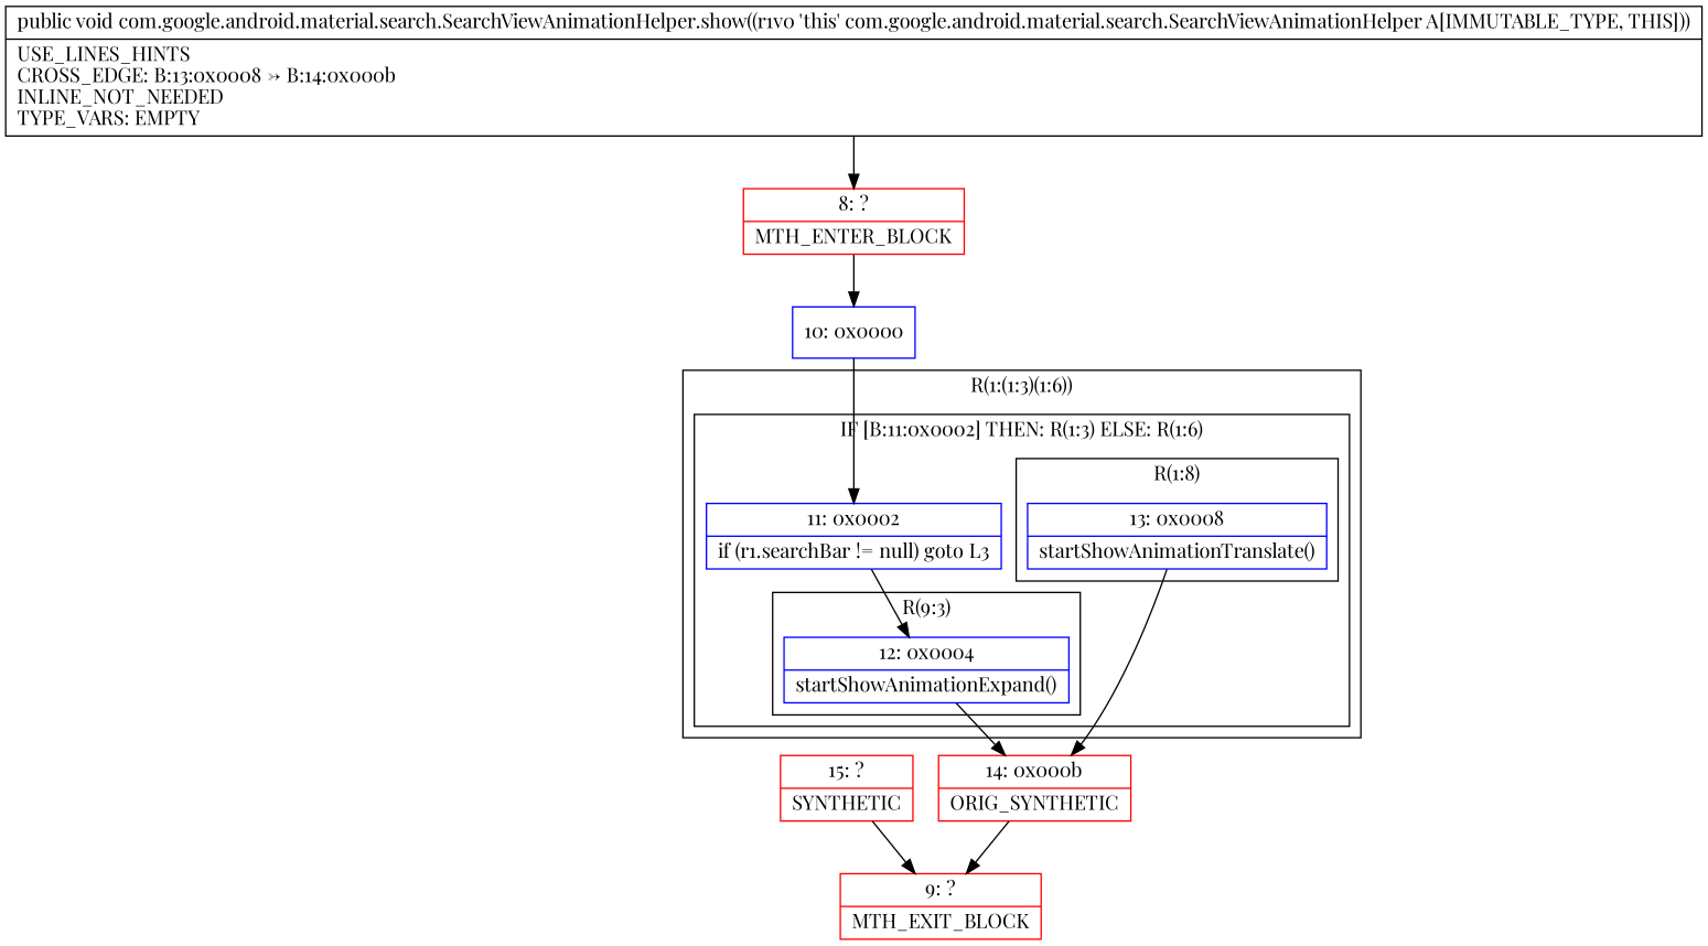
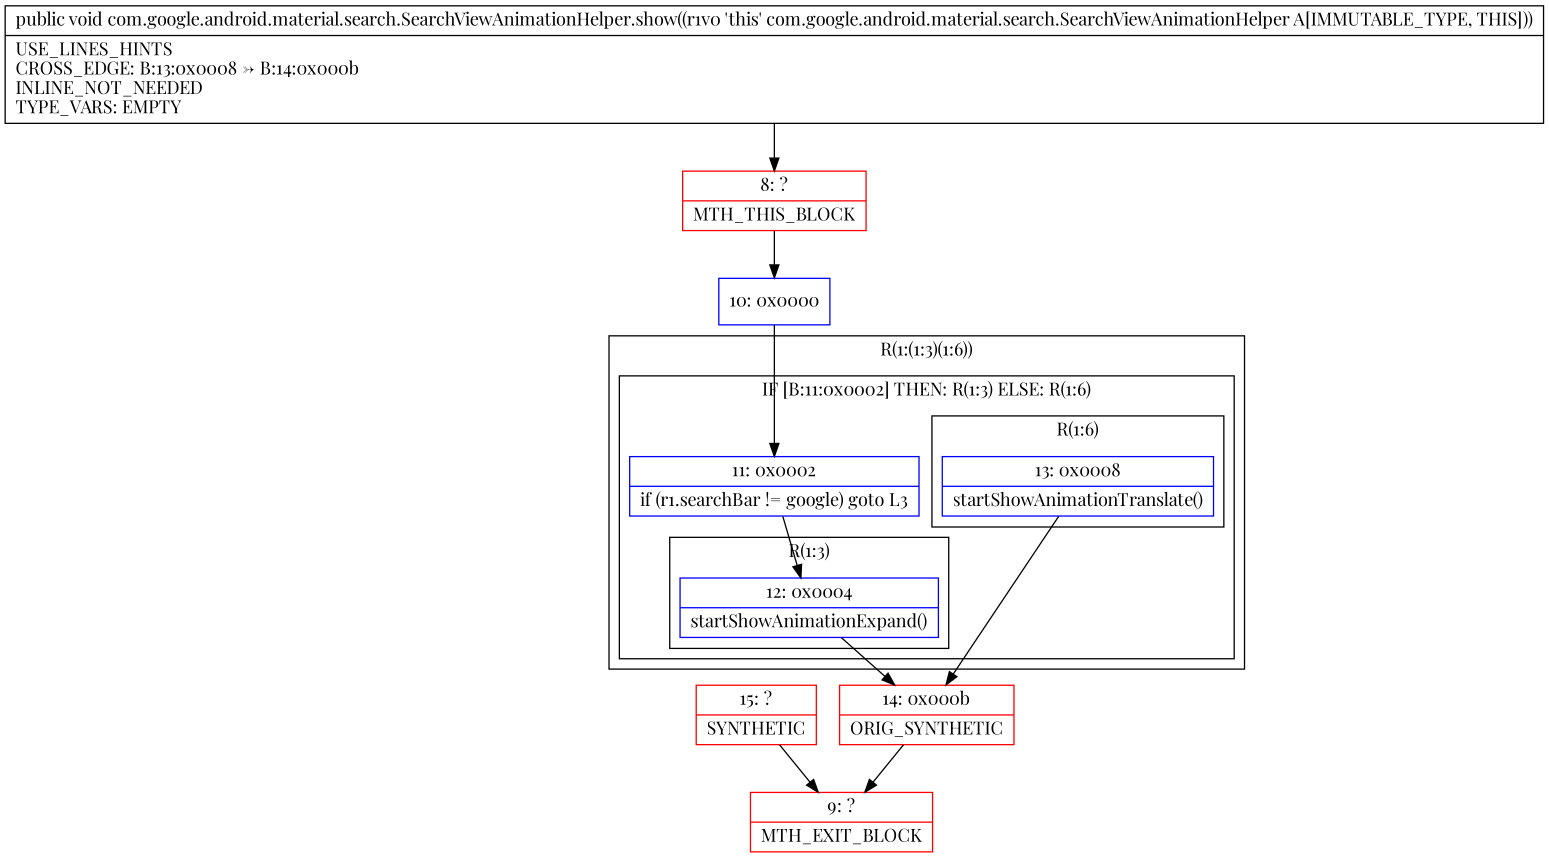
  digraph {
    fontname="Playfair Display"
    node [color=blue fontname="Playfair Display" shape=record]
    edge [fontname="Playfair Display"]
    n1 [label="{12\:\ 0x0004|startShowAnimationExpand()\l}"]
    n2 [label="{13\:\ 0x0008|startShowAnimationTranslate()\l}"]
-   n3 [label="{11\:\ 0x0002|if (r1.searchBar != null) goto L3\l}"]
+   n3 [label="{11\:\ 0x0002|if (r1.searchBar != google) goto L3\l}"]
    n4 [color=red label="{14\:\ 0x000b|ORIG_SYNTHETIC\l}"]
    n5 [color=red label="{15\:\ ?|SYNTHETIC\l}"]
    n6 [color=red label="{9\:\ ?|MTH_EXIT_BLOCK\l}"]
-   n7 [color=red label="{8\:\ ?|MTH_ENTER_BLOCK\l}"]
+   n7 [color=red label="{8\:\ ?|MTH_THIS_BLOCK\l}"]
    n8 [label="{10\:\ 0x0000}"]
    n9 [label="{public void com.google.android.material.search.SearchViewAnimationHelper.show((r1v0 'this' com.google.android.material.search.SearchViewAnimationHelper A[IMMUTABLE_TYPE, THIS]))  | USE_LINES_HINTS\lCROSS_EDGE: B:13:0x0008 \-\> B:14:0x000b\lINLINE_NOT_NEEDED\lTYPE_VARS: EMPTY\l}" color=""]
    subgraph cluster_1 {
      label="R(1:(1:3)(1:6))"
      subgraph cluster_2 {
        label="IF [B:11:0x0002] THEN: R(1:3) ELSE: R(1:6)"
        n3
        subgraph cluster_3 {
-         label="R(9:3)"
+         label="R(1:3)"
          n1
        }
        subgraph cluster_4 {
-         label="R(1:8)"
+         label="R(1:6)"
          n2
        }
      }
    }
    n1 -> n4
    n2 -> n4
    n3 -> n1
    n4 -> n6
    n5 -> n6
    n7 -> n8
    n8 -> n3
    n9 -> n7
  }
